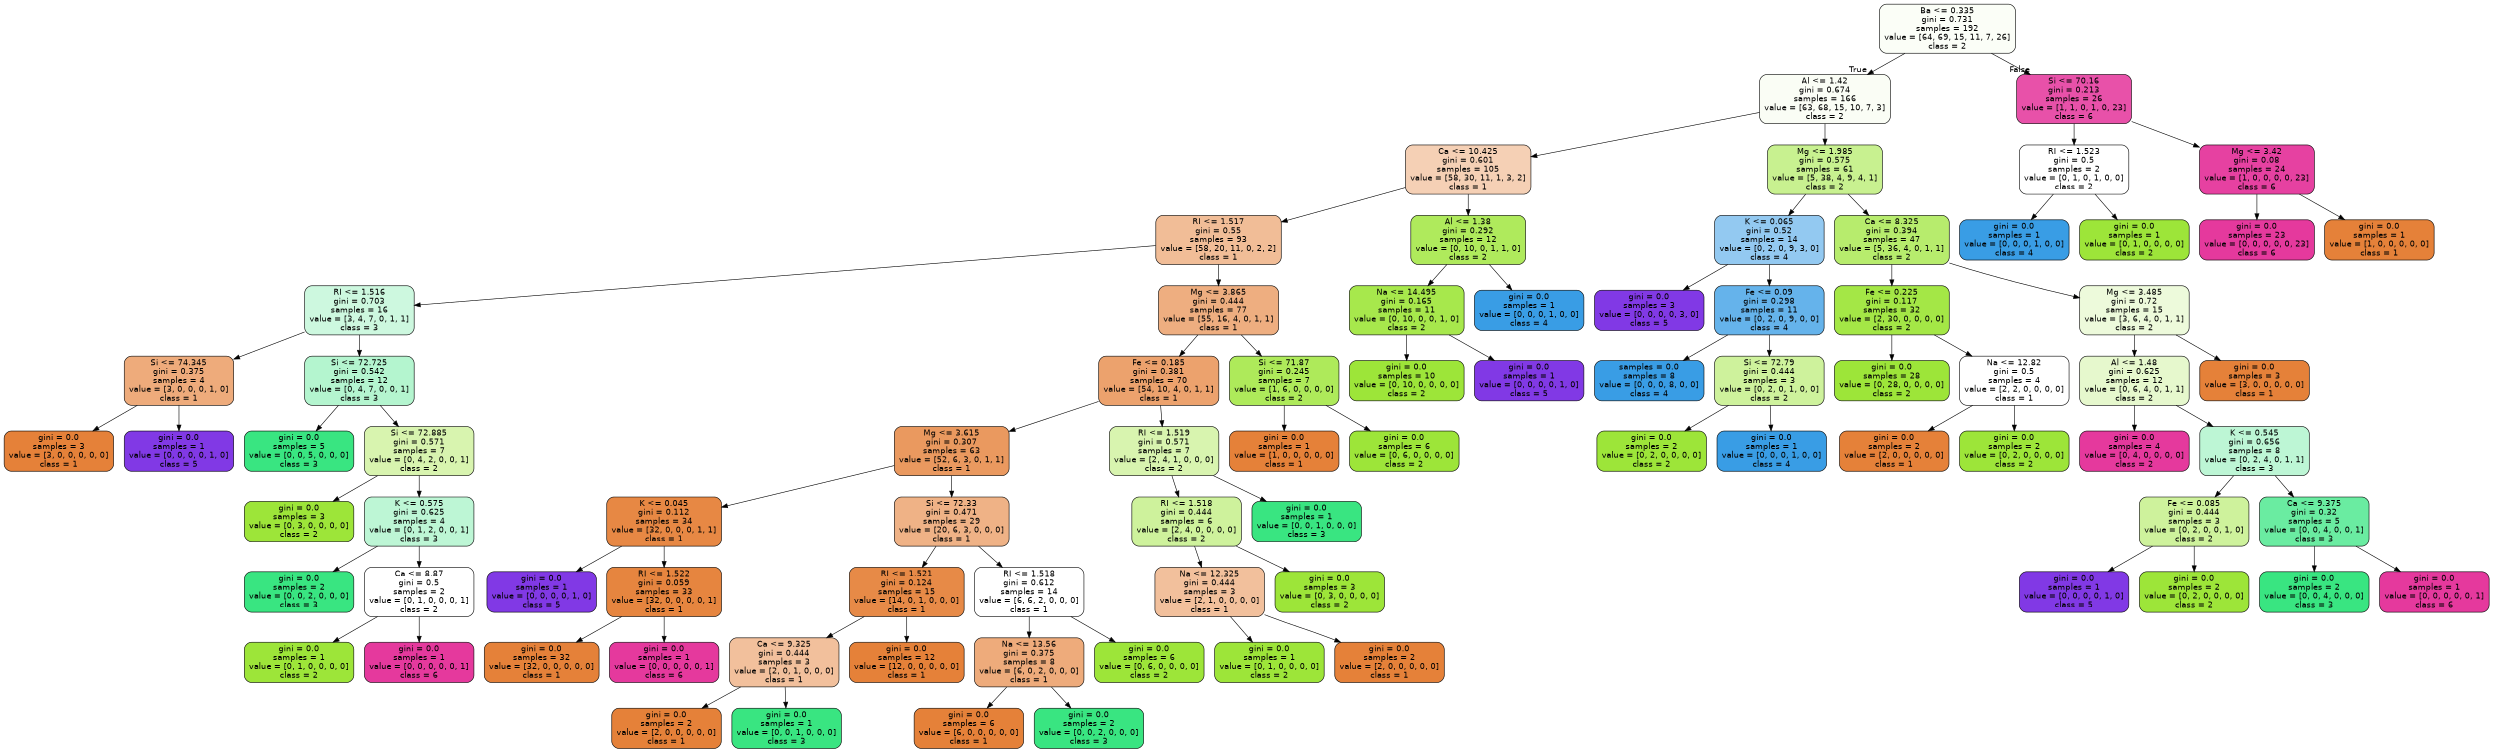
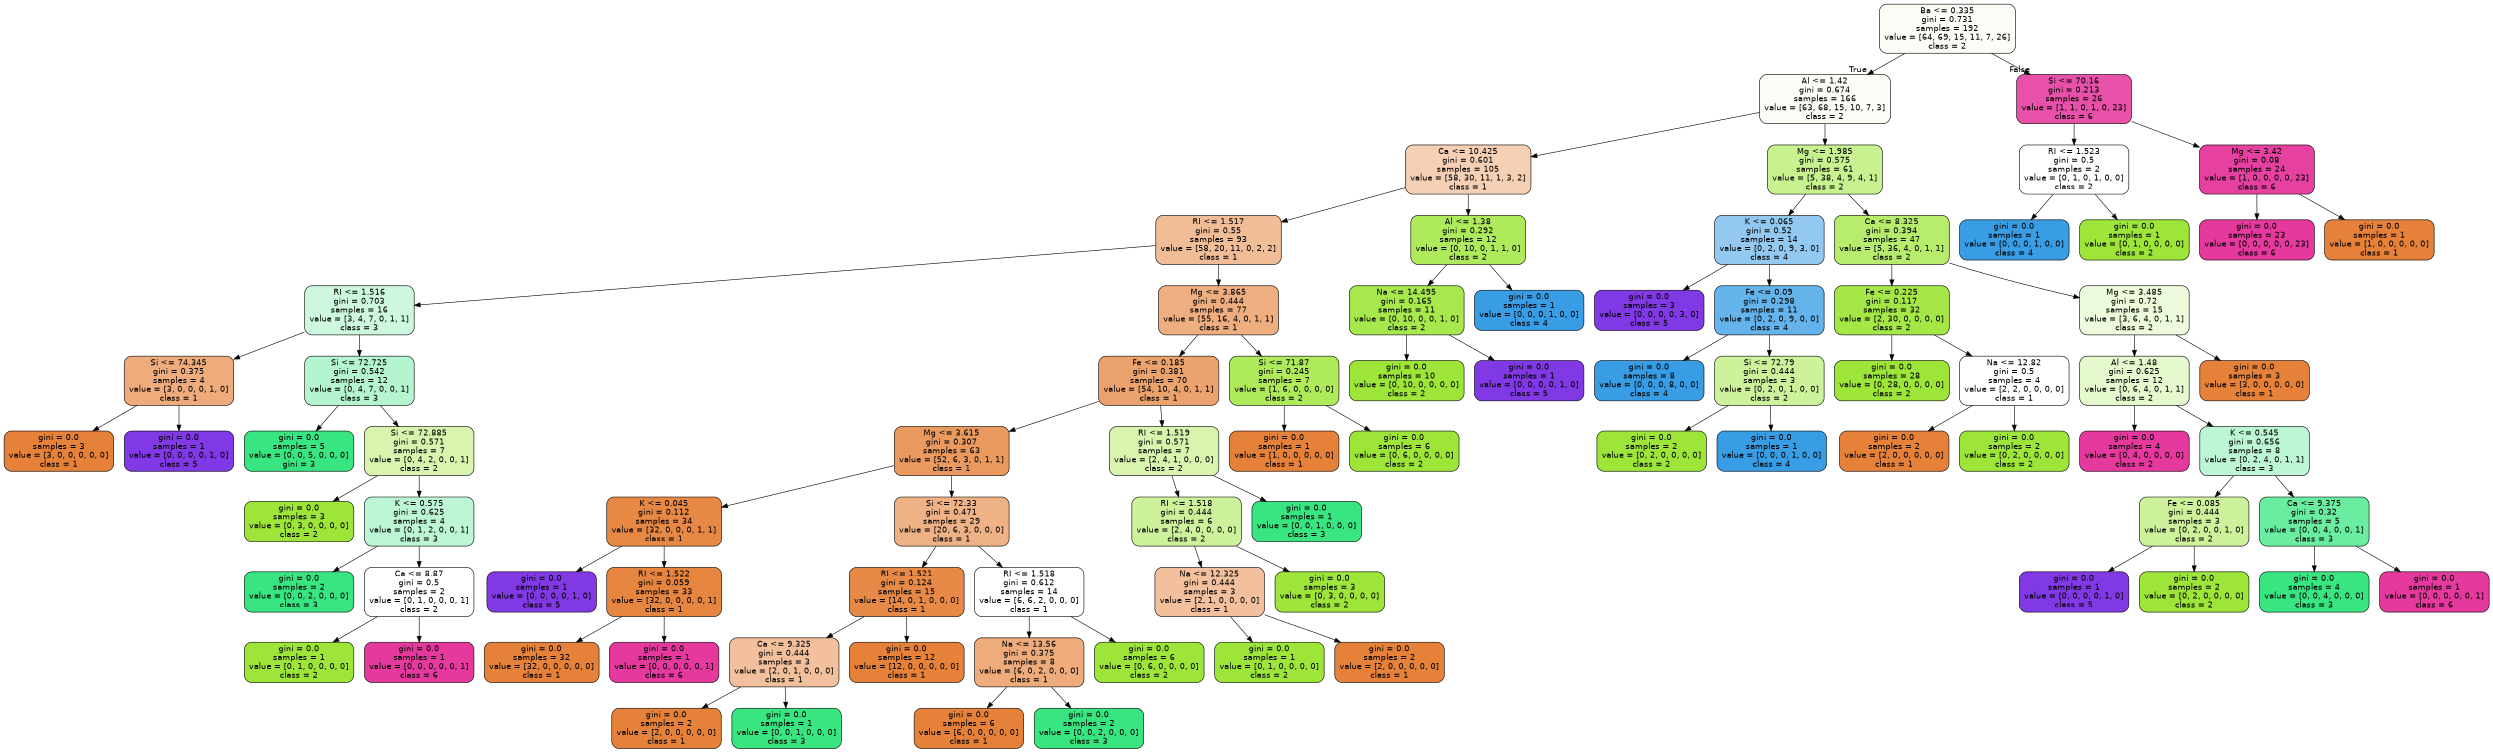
  digraph {
    node [color=black fillcolor="#9de539ff" fontname=helvetica shape=box style="filled, rounded"]
    edge [fontname=helvetica]
    n1 [fillcolor="#9de5390a" label="Ba <= 0.335\ngini = 0.731\nsamples = 192\nvalue = [64, 69, 15, 11, 7, 26]\nclass = 2"]
    n2 [fillcolor="#9de5390c" label="Al <= 1.42\ngini = 0.674\nsamples = 166\nvalue = [63, 68, 15, 10, 7, 3]\nclass = 2"]
    n3 [fillcolor="#e5399de0" label="Si <= 70.16\ngini = 0.213\nsamples = 26\nvalue = [1, 1, 0, 1, 0, 23]\nclass = 6"]
    n4 [fillcolor="#e581395f" label="Ca <= 10.425\ngini = 0.601\nsamples = 105\nvalue = [58, 30, 11, 1, 3, 2]\nclass = 1"]
    n5 [fillcolor="#9de5398e" label="Mg <= 1.985\ngini = 0.575\nsamples = 61\nvalue = [5, 38, 4, 9, 4, 1]\nclass = 2"]
    n6 [fillcolor="#9de53900" label="RI <= 1.523\ngini = 0.5\nsamples = 2\nvalue = [0, 1, 0, 1, 0, 0]\nclass = 2"]
    n7 [fillcolor="#e5399df4" label="Mg <= 3.42\ngini = 0.08\nsamples = 24\nvalue = [1, 0, 0, 0, 0, 23]\nclass = 6"]
    n8 [fillcolor="#e5813985" label="RI <= 1.517\ngini = 0.55\nsamples = 93\nvalue = [58, 20, 11, 0, 2, 2]\nclass = 1"]
    n9 [fillcolor="#9de539d1" label="Al <= 1.38\ngini = 0.292\nsamples = 12\nvalue = [0, 10, 0, 1, 1, 0]\nclass = 2"]
    n10 [fillcolor="#399de58b" label="K <= 0.065\ngini = 0.52\nsamples = 14\nvalue = [0, 2, 0, 9, 3, 0]\nclass = 4"]
    n11 [fillcolor="#9de539bc" label="Ca <= 8.325\ngini = 0.394\nsamples = 47\nvalue = [5, 36, 4, 0, 1, 1]\nclass = 2"]
    n12 [fillcolor="#39e58140" label="RI <= 1.516\ngini = 0.703\nsamples = 16\nvalue = [3, 4, 7, 0, 1, 1]\nclass = 3"]
    n13 [fillcolor="#e58139a3" label="Mg <= 3.865\ngini = 0.444\nsamples = 77\nvalue = [55, 16, 4, 0, 1, 1]\nclass = 1"]
    n14 [fillcolor="#9de539e6" label="Na <= 14.495\ngini = 0.165\nsamples = 11\nvalue = [0, 10, 0, 0, 1, 0]\nclass = 2"]
    n15 [fillcolor="#399de5ff" label="gini = 0.0\nsamples = 1\nvalue = [0, 0, 0, 1, 0, 0]\nclass = 4"]
    n16 [fillcolor="#e58139aa" label="Si <= 74.345\ngini = 0.375\nsamples = 4\nvalue = [3, 0, 0, 0, 1, 0]\nclass = 1"]
    n17 [fillcolor="#39e58160" label="Si <= 72.725\ngini = 0.542\nsamples = 12\nvalue = [0, 4, 7, 0, 0, 1]\nclass = 3"]
    n18 [fillcolor="#e58139bb" label="Fe <= 0.185\ngini = 0.381\nsamples = 70\nvalue = [54, 10, 4, 0, 1, 1]\nclass = 1"]
    n19 [fillcolor="#9de539d4" label="Si <= 71.87\ngini = 0.245\nsamples = 7\nvalue = [1, 6, 0, 0, 0, 0]\nclass = 2"]
    n20 [fillcolor="#e58139ff" label="gini = 0.0\nsamples = 3\nvalue = [3, 0, 0, 0, 0, 0]\nclass = 1"]
    n21 [fillcolor="#8139e5ff" label="gini = 0.0\nsamples = 1\nvalue = [0, 0, 0, 0, 1, 0]\nclass = 5"]
-   n22 [fillcolor="#39e581ff" label="gini = 0.0\nsamples = 5\nvalue = [0, 0, 5, 0, 0, 0]\nclass = 3"]
+   n22 [fillcolor="#39e581ff" label="gini = 0.0\nsamples = 5\nvalue = [0, 0, 5, 0, 0, 0]\ngini = 3"]
    n23 [fillcolor="#9de53966" label="Si <= 72.885\ngini = 0.571\nsamples = 7\nvalue = [0, 4, 2, 0, 0, 1]\nclass = 2"]
    n24 [label="gini = 0.0\nsamples = 3\nvalue = [0, 3, 0, 0, 0, 0]\nclass = 2"]
    n25 [fillcolor="#39e58155" label="K <= 0.575\ngini = 0.625\nsamples = 4\nvalue = [0, 1, 2, 0, 0, 1]\nclass = 3"]
    n26 [fillcolor="#39e581ff" label="gini = 0.0\nsamples = 2\nvalue = [0, 0, 2, 0, 0, 0]\nclass = 3"]
    n27 [fillcolor="#9de53900" label="Ca <= 8.87\ngini = 0.5\nsamples = 2\nvalue = [0, 1, 0, 0, 0, 1]\nclass = 2"]
    n28 [label="gini = 0.0\nsamples = 1\nvalue = [0, 1, 0, 0, 0, 0]\nclass = 2"]
    n29 [fillcolor="#e5399dff" label="gini = 0.0\nsamples = 1\nvalue = [0, 0, 0, 0, 0, 1]\nclass = 6"]
    n30 [fillcolor="#e58139ce" label="Mg <= 3.615\ngini = 0.307\nsamples = 63\nvalue = [52, 6, 3, 0, 1, 1]\nclass = 1"]
    n31 [fillcolor="#9de53966" label="RI <= 1.519\ngini = 0.571\nsamples = 7\nvalue = [2, 4, 1, 0, 0, 0]\nclass = 2"]
    n32 [fillcolor="#e58139ff" label="gini = 0.0\nsamples = 1\nvalue = [1, 0, 0, 0, 0, 0]\nclass = 1"]
    n33 [label="gini = 0.0\nsamples = 6\nvalue = [0, 6, 0, 0, 0, 0]\nclass = 2"]
    n34 [fillcolor="#e58139f0" label="K <= 0.045\ngini = 0.112\nsamples = 34\nvalue = [32, 0, 0, 0, 1, 1]\nclass = 1"]
    n35 [fillcolor="#e581399b" label="Si <= 72.33\ngini = 0.471\nsamples = 29\nvalue = [20, 6, 3, 0, 0, 0]\nclass = 1"]
    n36 [fillcolor="#9de5397f" label="RI <= 1.518\ngini = 0.444\nsamples = 6\nvalue = [2, 4, 0, 0, 0, 0]\nclass = 2"]
    n37 [fillcolor="#39e581ff" label="gini = 0.0\nsamples = 1\nvalue = [0, 0, 1, 0, 0, 0]\nclass = 3"]
    n38 [fillcolor="#8139e5ff" label="gini = 0.0\nsamples = 1\nvalue = [0, 0, 0, 0, 1, 0]\nclass = 5"]
    n39 [fillcolor="#e58139f7" label="RI <= 1.522\ngini = 0.059\nsamples = 33\nvalue = [32, 0, 0, 0, 0, 1]\nclass = 1"]
    n40 [fillcolor="#e58139ed" label="RI <= 1.521\ngini = 0.124\nsamples = 15\nvalue = [14, 0, 1, 0, 0, 0]\nclass = 1"]
    n41 [fillcolor="#e5813900" label="RI <= 1.518\ngini = 0.612\nsamples = 14\nvalue = [6, 6, 2, 0, 0, 0]\nclass = 1"]
    n42 [fillcolor="#e58139ff" label="gini = 0.0\nsamples = 32\nvalue = [32, 0, 0, 0, 0, 0]\nclass = 1"]
    n43 [fillcolor="#e5399dff" label="gini = 0.0\nsamples = 1\nvalue = [0, 0, 0, 0, 0, 1]\nclass = 6"]
    n44 [fillcolor="#e581397f" label="Ca <= 9.325\ngini = 0.444\nsamples = 3\nvalue = [2, 0, 1, 0, 0, 0]\nclass = 1"]
    n45 [fillcolor="#e58139ff" label="gini = 0.0\nsamples = 12\nvalue = [12, 0, 0, 0, 0, 0]\nclass = 1"]
    n46 [fillcolor="#e58139aa" label="Na <= 13.56\ngini = 0.375\nsamples = 8\nvalue = [6, 0, 2, 0, 0, 0]\nclass = 1"]
    n47 [label="gini = 0.0\nsamples = 6\nvalue = [0, 6, 0, 0, 0, 0]\nclass = 2"]
    n48 [fillcolor="#e58139ff" label="gini = 0.0\nsamples = 2\nvalue = [2, 0, 0, 0, 0, 0]\nclass = 1"]
    n49 [fillcolor="#39e581ff" label="gini = 0.0\nsamples = 1\nvalue = [0, 0, 1, 0, 0, 0]\nclass = 3"]
    n50 [fillcolor="#e58139ff" label="gini = 0.0\nsamples = 6\nvalue = [6, 0, 0, 0, 0, 0]\nclass = 1"]
    n51 [fillcolor="#39e581ff" label="gini = 0.0\nsamples = 2\nvalue = [0, 0, 2, 0, 0, 0]\nclass = 3"]
    n52 [fillcolor="#e581397f" label="Na <= 12.325\ngini = 0.444\nsamples = 3\nvalue = [2, 1, 0, 0, 0, 0]\nclass = 1"]
    n53 [label="gini = 0.0\nsamples = 3\nvalue = [0, 3, 0, 0, 0, 0]\nclass = 2"]
    n54 [label="gini = 0.0\nsamples = 1\nvalue = [0, 1, 0, 0, 0, 0]\nclass = 2"]
    n55 [fillcolor="#e58139ff" label="gini = 0.0\nsamples = 2\nvalue = [2, 0, 0, 0, 0, 0]\nclass = 1"]
    n56 [label="gini = 0.0\nsamples = 10\nvalue = [0, 10, 0, 0, 0, 0]\nclass = 2"]
    n57 [fillcolor="#8139e5ff" label="gini = 0.0\nsamples = 1\nvalue = [0, 0, 0, 0, 1, 0]\nclass = 5"]
    n58 [fillcolor="#8139e5ff" label="gini = 0.0\nsamples = 3\nvalue = [0, 0, 0, 0, 3, 0]\nclass = 5"]
    n59 [fillcolor="#399de5c6" label="Fe <= 0.09\ngini = 0.298\nsamples = 11\nvalue = [0, 2, 0, 9, 0, 0]\nclass = 4"]
    n60 [fillcolor="#9de539ee" label="Fe <= 0.225\ngini = 0.117\nsamples = 32\nvalue = [2, 30, 0, 0, 0, 0]\nclass = 2"]
    n61 [fillcolor="#9de5392e" label="Mg <= 3.485\ngini = 0.72\nsamples = 15\nvalue = [3, 6, 4, 0, 1, 1]\nclass = 2"]
-   n62 [fillcolor="#399de5ff" label="samples = 0.0\nsamples = 8\nvalue = [0, 0, 0, 8, 0, 0]\nclass = 4"]
+   n62 [fillcolor="#399de5ff" label="gini = 0.0\nsamples = 8\nvalue = [0, 0, 0, 8, 0, 0]\nclass = 4"]
    n63 [fillcolor="#9de5397f" label="Si <= 72.79\ngini = 0.444\nsamples = 3\nvalue = [0, 2, 0, 1, 0, 0]\nclass = 2"]
    n64 [label="gini = 0.0\nsamples = 2\nvalue = [0, 2, 0, 0, 0, 0]\nclass = 2"]
    n65 [fillcolor="#399de5ff" label="gini = 0.0\nsamples = 1\nvalue = [0, 0, 0, 1, 0, 0]\nclass = 4"]
    n66 [label="gini = 0.0\nsamples = 28\nvalue = [0, 28, 0, 0, 0, 0]\nclass = 2"]
    n67 [fillcolor="#e5813900" label="Na <= 12.82\ngini = 0.5\nsamples = 4\nvalue = [2, 2, 0, 0, 0, 0]\nclass = 1"]
    n68 [fillcolor="#9de53940" label="Al <= 1.48\ngini = 0.625\nsamples = 12\nvalue = [0, 6, 4, 0, 1, 1]\nclass = 2"]
    n69 [fillcolor="#e58139ff" label="gini = 0.0\nsamples = 3\nvalue = [3, 0, 0, 0, 0, 0]\nclass = 1"]
    n70 [fillcolor="#e58139ff" label="gini = 0.0\nsamples = 2\nvalue = [2, 0, 0, 0, 0, 0]\nclass = 1"]
    n71 [label="gini = 0.0\nsamples = 2\nvalue = [0, 2, 0, 0, 0, 0]\nclass = 2"]
    n72 [fillcolor="#e5399dff" label="gini = 0.0\nsamples = 4\nvalue = [0, 4, 0, 0, 0, 0]\nclass = 2"]
    n73 [fillcolor="#39e58155" label="K <= 0.545\ngini = 0.656\nsamples = 8\nvalue = [0, 2, 4, 0, 1, 1]\nclass = 3"]
    n74 [fillcolor="#9de5397f" label="Fe <= 0.085\ngini = 0.444\nsamples = 3\nvalue = [0, 2, 0, 0, 1, 0]\nclass = 2"]
    n75 [fillcolor="#39e581bf" label="Ca <= 9.375\ngini = 0.32\nsamples = 5\nvalue = [0, 0, 4, 0, 0, 1]\nclass = 3"]
    n76 [fillcolor="#8139e5ff" label="gini = 0.0\nsamples = 1\nvalue = [0, 0, 0, 0, 1, 0]\nclass = 5"]
    n77 [label="gini = 0.0\nsamples = 2\nvalue = [0, 2, 0, 0, 0, 0]\nclass = 2"]
-   n78 [fillcolor="#39e581ff" label="gini = 0.0\nsamples = 2\nvalue = [0, 0, 4, 0, 0, 0]\nclass = 3"]
+   n78 [fillcolor="#39e581ff" label="gini = 0.0\nsamples = 4\nvalue = [0, 0, 4, 0, 0, 0]\nclass = 3"]
    n79 [fillcolor="#e5399dff" label="gini = 0.0\nsamples = 1\nvalue = [0, 0, 0, 0, 0, 1]\nclass = 6"]
    n80 [fillcolor="#399de5ff" label="gini = 0.0\nsamples = 1\nvalue = [0, 0, 0, 1, 0, 0]\nclass = 4"]
    n81 [label="gini = 0.0\nsamples = 1\nvalue = [0, 1, 0, 0, 0, 0]\nclass = 2"]
    n82 [fillcolor="#e5399dff" label="gini = 0.0\nsamples = 23\nvalue = [0, 0, 0, 0, 0, 23]\nclass = 6"]
    n83 [fillcolor="#e58139ff" label="gini = 0.0\nsamples = 1\nvalue = [1, 0, 0, 0, 0, 0]\nclass = 1"]
    n1 -> n2 [headlabel=True labelangle=45 labeldistance=2.5]
    n1 -> n3 [headlabel=False labelangle=-45 labeldistance=2.5]
    n2 -> n4
    n2 -> n5
    n3 -> n6
    n3 -> n7
    n4 -> n8
    n4 -> n9
    n5 -> n10
    n5 -> n11
    n6 -> n80
    n6 -> n81
    n7 -> n82
    n7 -> n83
    n8 -> n12
    n8 -> n13
    n9 -> n14
    n9 -> n15
    n10 -> n58
    n10 -> n59
    n11 -> n60
    n11 -> n61
    n12 -> n16
    n12 -> n17
    n13 -> n18
    n13 -> n19
    n14 -> n56
    n14 -> n57
    n16 -> n20
    n16 -> n21
    n17 -> n22
    n17 -> n23
    n18 -> n30
    n18 -> n31
    n19 -> n32
    n19 -> n33
    n23 -> n24
    n23 -> n25
    n25 -> n26
    n25 -> n27
    n27 -> n28
    n27 -> n29
    n30 -> n34
    n30 -> n35
    n31 -> n36
    n31 -> n37
    n34 -> n38
    n34 -> n39
    n35 -> n40
    n35 -> n41
    n36 -> n52
    n36 -> n53
    n39 -> n42
    n39 -> n43
    n40 -> n44
    n40 -> n45
    n41 -> n46
    n41 -> n47
    n44 -> n48
    n44 -> n49
    n46 -> n50
    n46 -> n51
    n52 -> n54
    n52 -> n55
    n59 -> n62
    n59 -> n63
    n60 -> n66
    n60 -> n67
    n61 -> n68
    n61 -> n69
    n63 -> n64
    n63 -> n65
    n67 -> n70
    n67 -> n71
    n68 -> n72
    n68 -> n73
    n73 -> n74
    n73 -> n75
    n74 -> n76
    n74 -> n77
    n75 -> n78
    n75 -> n79
  }
